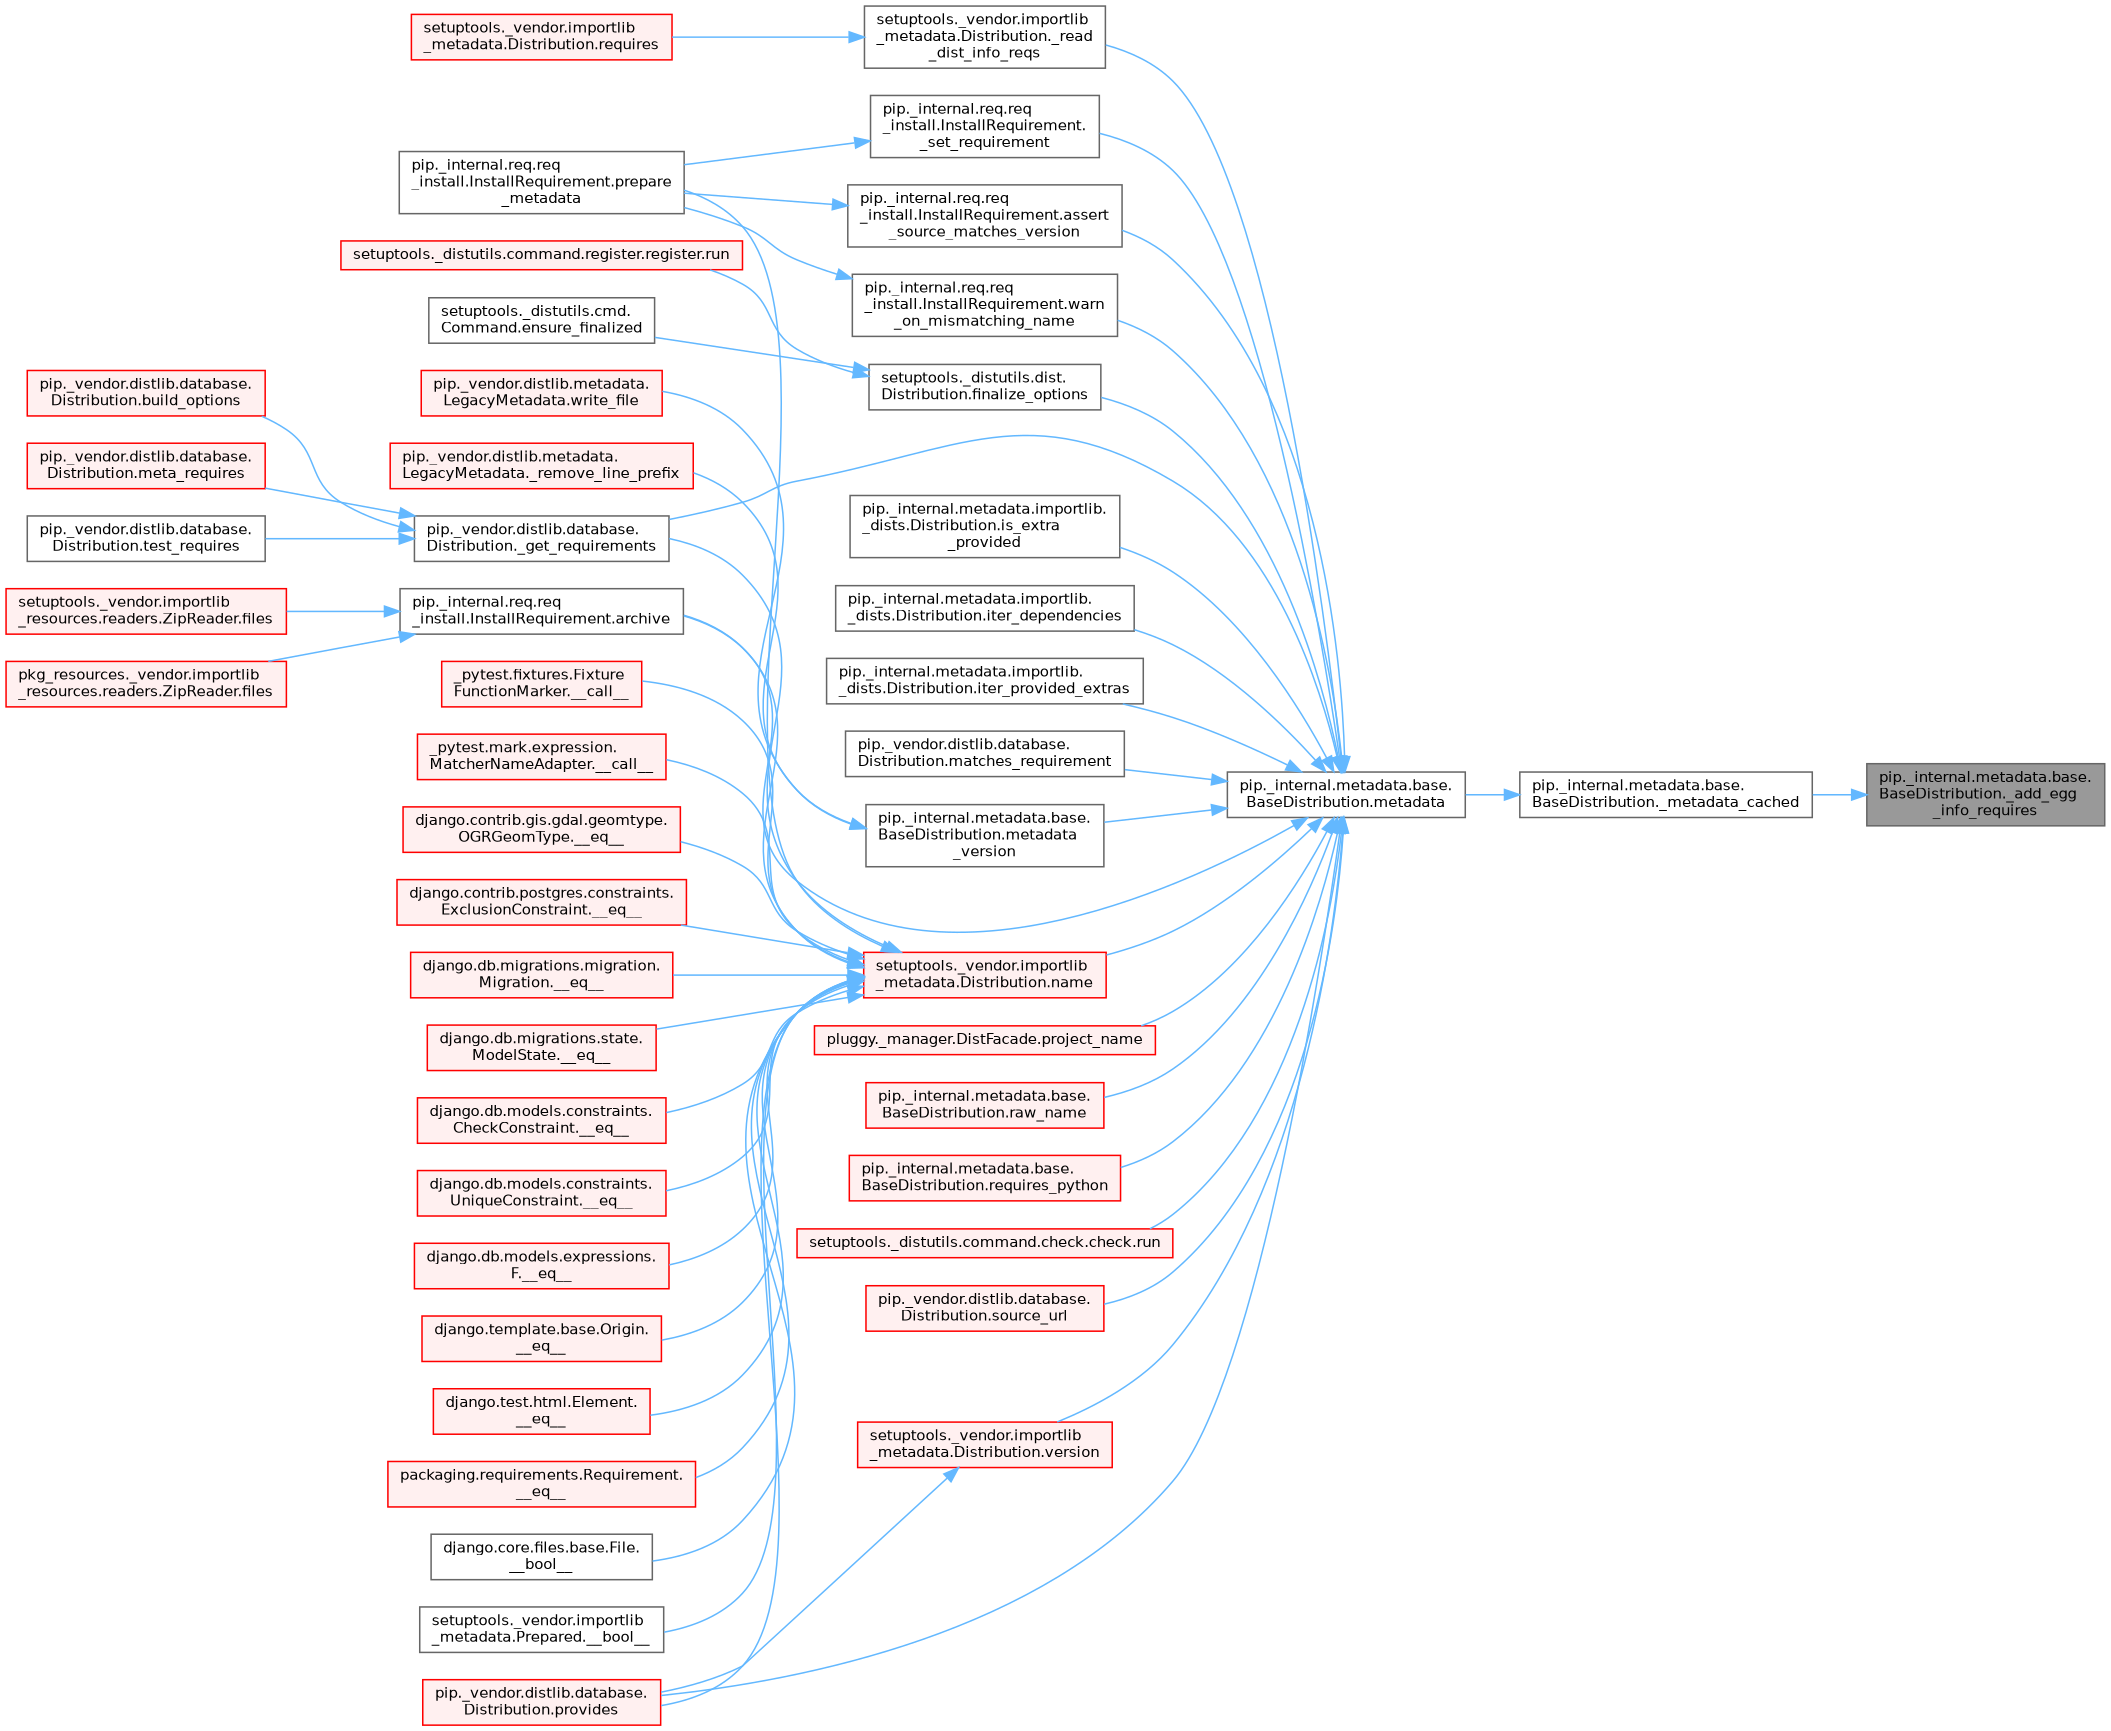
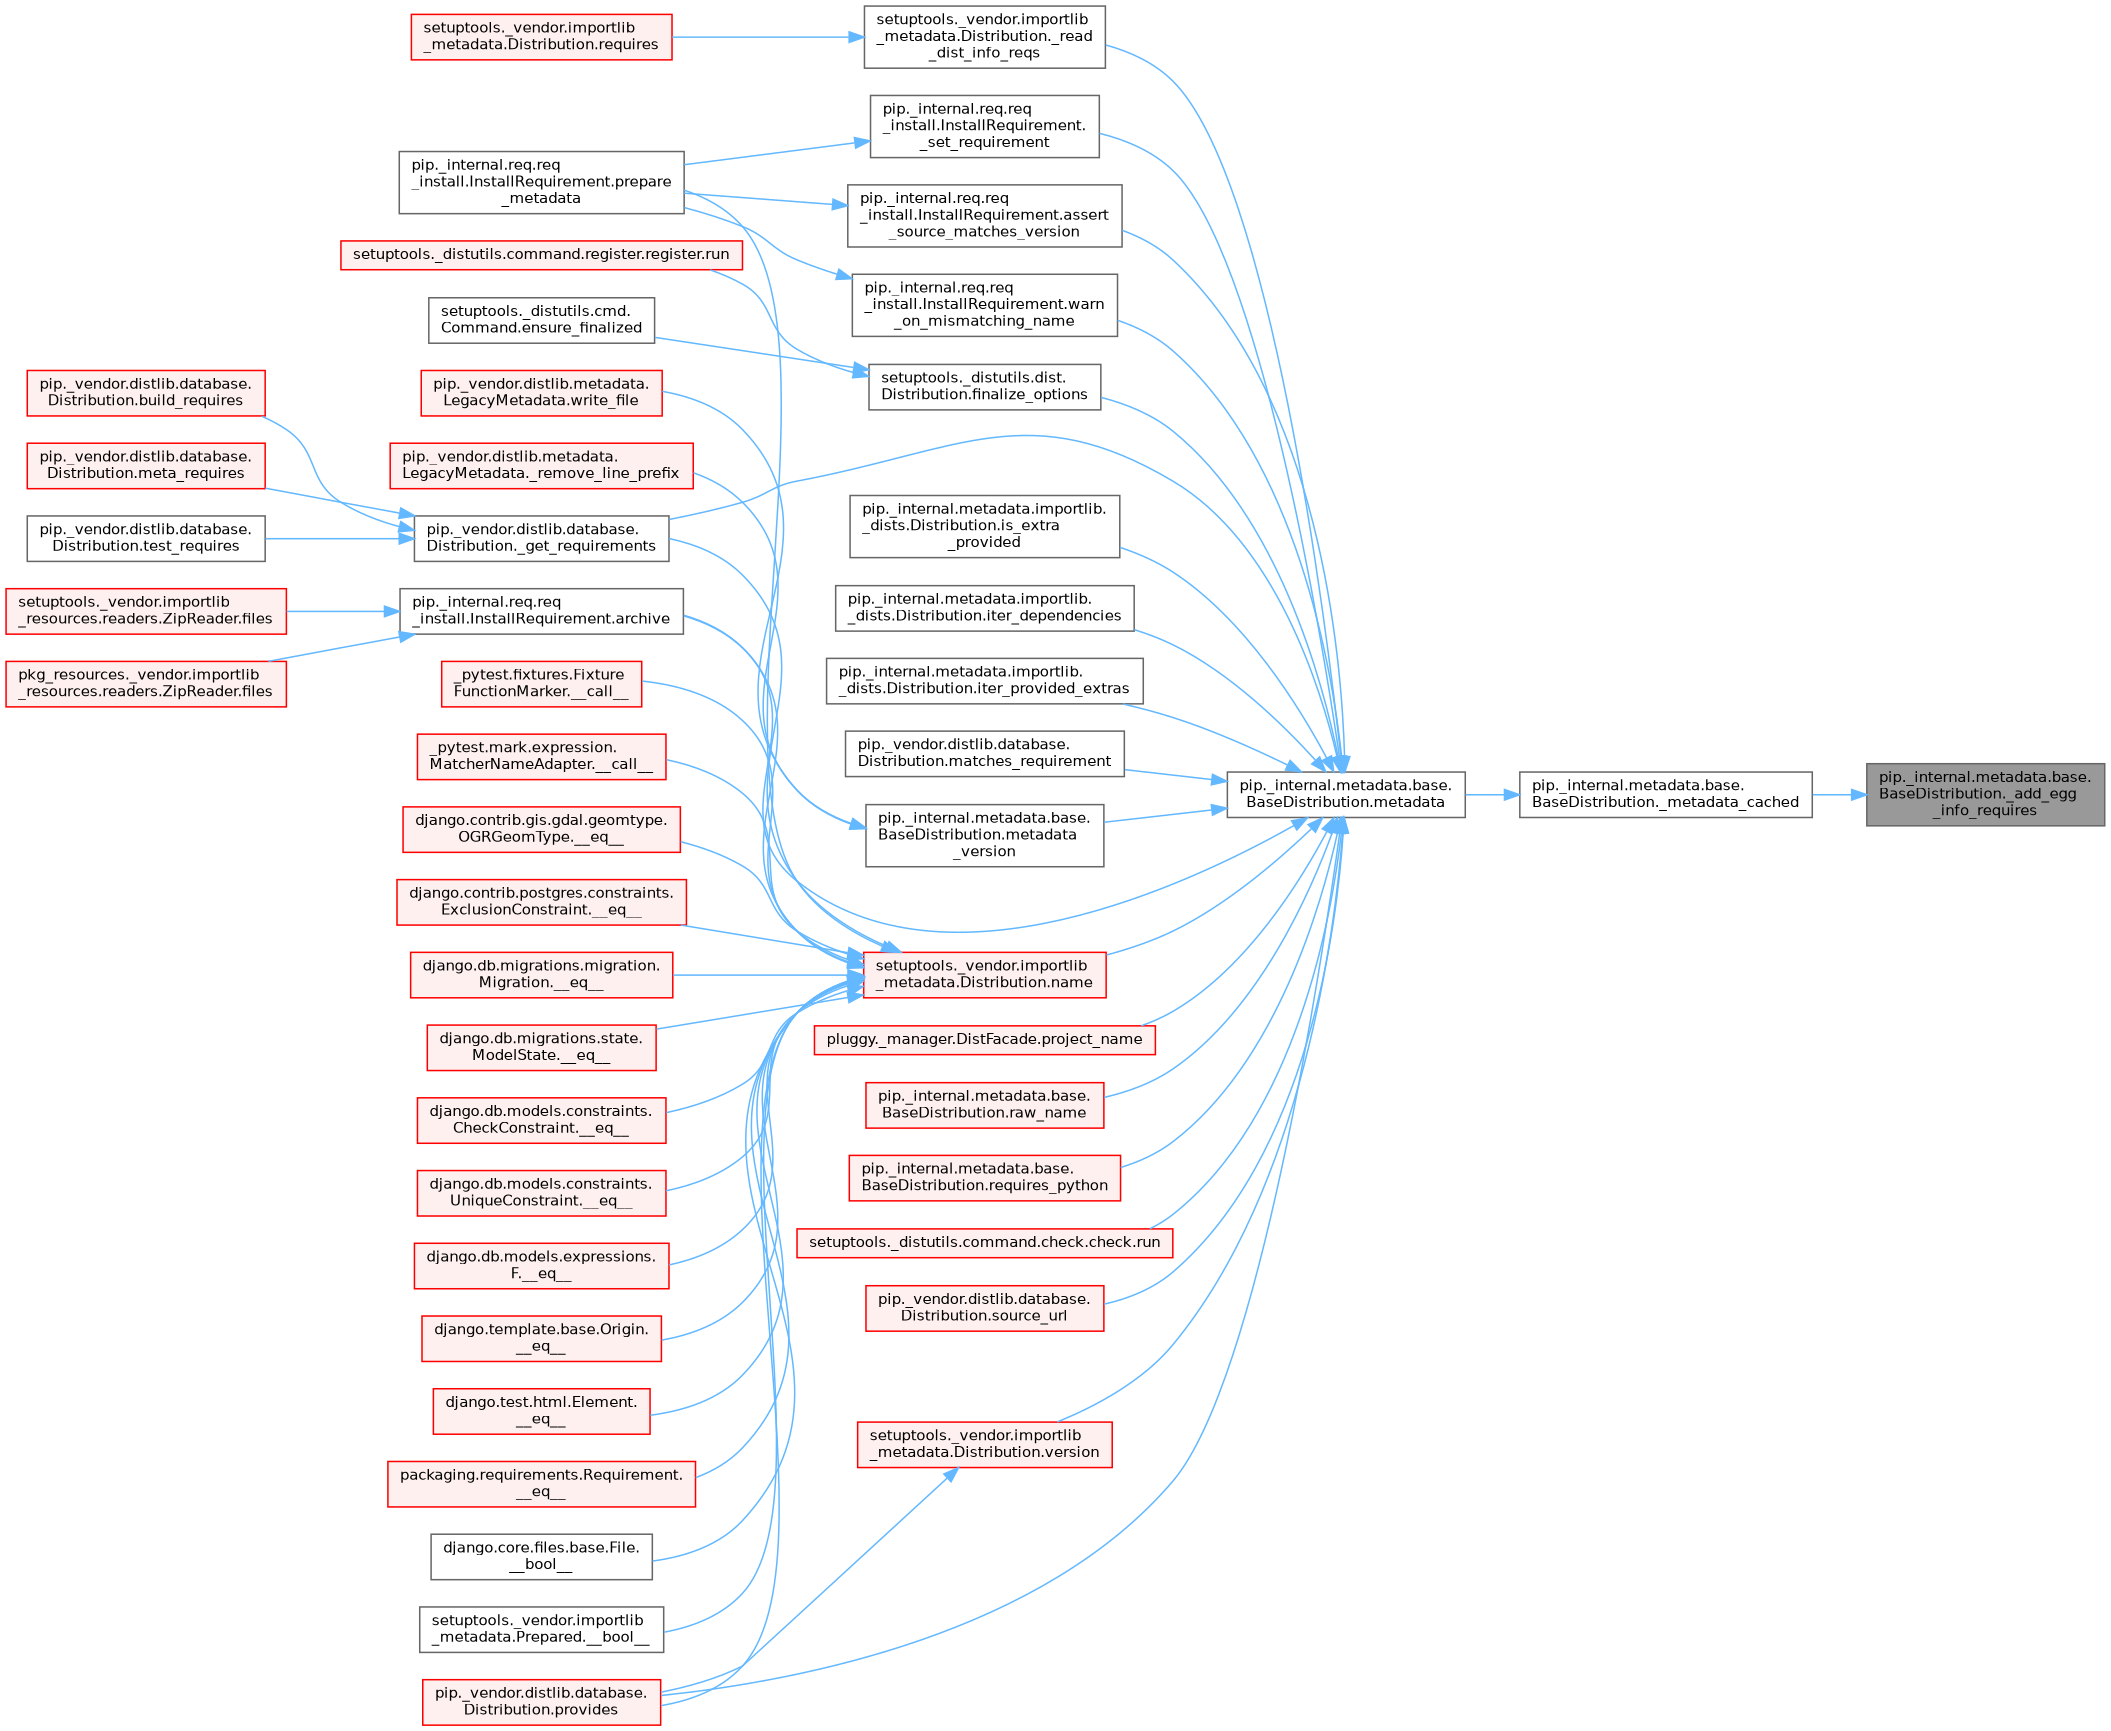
  digraph {
    rankdir=RL
    node [color=red fillcolor="#FFF0F0" fontname=Helvetica fontsize=10 shape=box style=filled]
    edge [color=steelblue1 dir=back fontname=Helvetica fontsize=10 labelfontname=Helvetica labelfontsize=10 style=solid]
    n1 [color=gray40 fillcolor=grey60 fontcolor=black height=0.2 label="pip._internal.metadata.base.\lBaseDistribution._add_egg\l_info_requires" width=0.4]
    n2 [color=grey40 fillcolor=white height=0.2 label="pip._internal.metadata.base.\lBaseDistribution._metadata_cached" width=0.4]
    n3 [color=grey40 fillcolor=white height=0.2 label="pip._internal.metadata.base.\lBaseDistribution.metadata" width=0.4]
    n4 [color=grey40 fillcolor=white height=0.2 label="pip._vendor.distlib.database.\lDistribution._get_requirements" width=0.4]
    n5 [color=grey40 fillcolor=white height=0.2 label="setuptools._vendor.importlib\l_metadata.Distribution._read\l_dist_info_reqs" width=0.4]
    n6 [color=grey40 fillcolor=white height=0.2 label="pip._internal.req.req\l_install.InstallRequirement.\l_set_requirement" width=0.4]
    n7 [color=grey40 fillcolor=white height=0.2 label="pip._internal.req.req\l_install.InstallRequirement.archive" width=0.4]
    n8 [color=grey40 fillcolor=white height=0.2 label="pip._internal.req.req\l_install.InstallRequirement.assert\l_source_matches_version" width=0.4]
    n9 [color=grey40 fillcolor=white height=0.2 label="setuptools._distutils.dist.\lDistribution.finalize_options" width=0.4]
    n10 [color=grey40 fillcolor=white height=0.2 label="pip._internal.metadata.importlib.\l_dists.Distribution.is_extra\l_provided" width=0.4]
    n11 [color=grey40 fillcolor=white height=0.2 label="pip._internal.metadata.importlib.\l_dists.Distribution.iter_dependencies" width=0.4]
    n12 [color=grey40 fillcolor=white height=0.2 label="pip._internal.metadata.importlib.\l_dists.Distribution.iter_provided_extras" width=0.4]
    n13 [color=grey40 fillcolor=white height=0.2 label="pip._vendor.distlib.database.\lDistribution.matches_requirement" width=0.4]
    n14 [color=grey40 fillcolor=white height=0.2 label="pip._internal.metadata.base.\lBaseDistribution.metadata\l_version" width=0.4]
    n15 [height=0.2 label="setuptools._vendor.importlib\l_metadata.Distribution.name" width=0.4]
    n16 [height=0.2 label="pip._vendor.distlib.database.\lDistribution.provides" width=0.4]
    n17 [height=0.2 label="pluggy._manager.DistFacade.project_name" width=0.4]
    n18 [height=0.2 label="pip._internal.metadata.base.\lBaseDistribution.raw_name" width=0.4]
    n19 [height=0.2 label="pip._internal.metadata.base.\lBaseDistribution.requires_python" width=0.4]
    n20 [height=0.2 label="setuptools._distutils.command.check.check.run" width=0.4]
    n21 [height=0.2 label="pip._vendor.distlib.database.\lDistribution.source_url" width=0.4]
    n22 [height=0.2 label="setuptools._vendor.importlib\l_metadata.Distribution.version" width=0.4]
    n23 [color=grey40 fillcolor=white height=0.2 label="pip._internal.req.req\l_install.InstallRequirement.warn\l_on_mismatching_name" width=0.4]
-   n24 [height=0.2 label="pip._vendor.distlib.database.\lDistribution.build_options" width=0.4]
+   n24 [height=0.2 label="pip._vendor.distlib.database.\lDistribution.build_requires" width=0.4]
    n25 [height=0.2 label="pip._vendor.distlib.database.\lDistribution.meta_requires" width=0.4]
    n26 [color=grey40 fillcolor=white height=0.2 label="pip._vendor.distlib.database.\lDistribution.test_requires" width=0.4]
    n27 [height=0.2 label="setuptools._vendor.importlib\l_metadata.Distribution.requires" width=0.4]
    n28 [color=grey40 fillcolor=white height=0.2 label="pip._internal.req.req\l_install.InstallRequirement.prepare\l_metadata" width=0.4]
    n29 [height=0.2 label="pkg_resources._vendor.importlib\l_resources.readers.ZipReader.files" width=0.4]
    n30 [height=0.2 label="setuptools._vendor.importlib\l_resources.readers.ZipReader.files" width=0.4]
    n31 [color=grey40 fillcolor=white height=0.2 label="setuptools._distutils.cmd.\lCommand.ensure_finalized" width=0.4]
    n32 [height=0.2 label="setuptools._distutils.command.register.register.run" width=0.4]
    n33 [height=0.2 label="pip._vendor.distlib.metadata.\lLegacyMetadata._remove_line_prefix" width=0.4]
    n34 [height=0.2 label="pip._vendor.distlib.metadata.\lLegacyMetadata.write_file" width=0.4]
    n35 [color=grey40 fillcolor=white height=0.2 label="django.core.files.base.File.\l__bool__" width=0.4]
    n36 [color=grey40 fillcolor=white height=0.2 label="setuptools._vendor.importlib\l_metadata.Prepared.__bool__" width=0.4]
    n37 [height=0.2 label="_pytest.fixtures.Fixture\lFunctionMarker.__call__" width=0.4]
    n38 [height=0.2 label="_pytest.mark.expression.\lMatcherNameAdapter.__call__" width=0.4]
    n39 [height=0.2 label="django.contrib.gis.gdal.geomtype.\lOGRGeomType.__eq__" width=0.4]
    n40 [height=0.2 label="django.contrib.postgres.constraints.\lExclusionConstraint.__eq__" width=0.4]
    n41 [height=0.2 label="django.db.migrations.migration.\lMigration.__eq__" width=0.4]
    n42 [height=0.2 label="django.db.migrations.state.\lModelState.__eq__" width=0.4]
    n43 [height=0.2 label="django.db.models.constraints.\lCheckConstraint.__eq__" width=0.4]
    n44 [height=0.2 label="django.db.models.constraints.\lUniqueConstraint.__eq__" width=0.4]
    n45 [height=0.2 label="django.db.models.expressions.\lF.__eq__" width=0.4]
    n46 [height=0.2 label="django.template.base.Origin.\l__eq__" width=0.4]
    n47 [height=0.2 label="django.test.html.Element.\l__eq__" width=0.4]
    n48 [height=0.2 label="packaging.requirements.Requirement.\l__eq__" width=0.4]
    n1 -> n2
    n2 -> n3
    n3 -> n4
    n3 -> n5
    n3 -> n6
    n3 -> n7
    n3 -> n8
    n3 -> n9
    n3 -> n10
    n3 -> n11
    n3 -> n12
    n3 -> n13
    n3 -> n14
    n3 -> n15
    n3 -> n16
    n3 -> n17
    n3 -> n18
    n3 -> n19
    n3 -> n20
    n3 -> n21
    n3 -> n22
    n3 -> n23
    n4 -> n24
    n4 -> n25
    n4 -> n26
    n5 -> n27
    n6 -> n28
    n7 -> n29
    n7 -> n30
    n8 -> n28
    n9 -> n31
    n9 -> n32
    n14 -> n33
    n14 -> n34
    n15 -> n4
    n15 -> n7
    n15 -> n16
    n15 -> n28
    n15 -> n35
    n15 -> n36
    n15 -> n37
    n15 -> n38
    n15 -> n39
    n15 -> n40
    n15 -> n41
    n15 -> n42
    n15 -> n43
    n15 -> n44
    n15 -> n45
    n15 -> n46
    n15 -> n47
    n15 -> n48
    n22 -> n16
    n23 -> n28
  }
